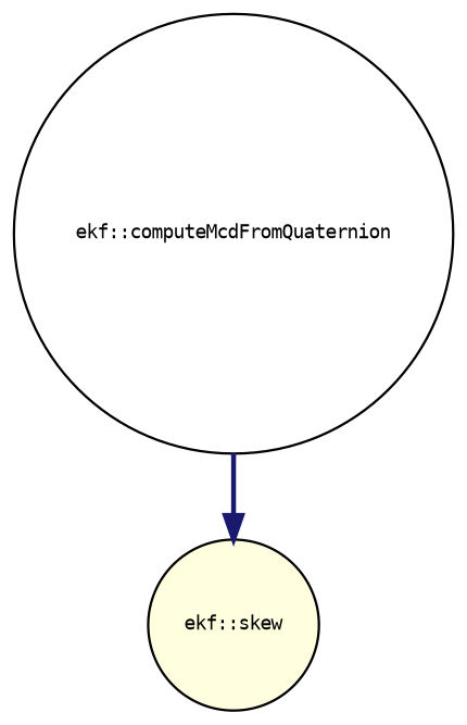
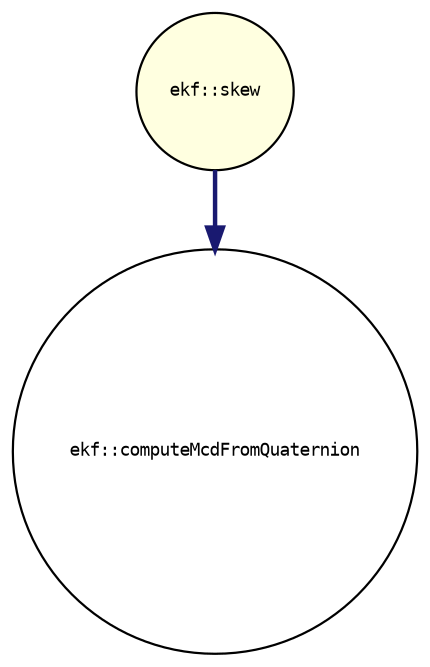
  digraph {
    rankdir=TB
    node [color=black fontname=DejaVuSansMono fontsize=8 shape=circle style=filled]
    n1 [fillcolor=white fontcolor=black height=0.2 label="ekf::computeMcdFromQuaternion" width=0.4]
    n2 [height=0.2 label="ekf::skew" width=0.4 fillcolor=lightyellow]
-   n1 -> n2 [color=midnightblue fontname=DejaVuSansMono fontsize=8 labelfontname=DejaVuSansMono labelfontsize=8 style=bold]
+   n2 -> n1 [color=midnightblue fontname=DejaVuSansMono fontsize=8 labelfontname=DejaVuSansMono labelfontsize=8 style=bold]
  }
